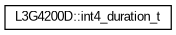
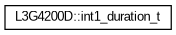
  digraph {
    rankdir=LR
    fontname="Liberation Sans"
-   n1 [color=black fillcolor=white fontname="Liberation Sans" fontsize=10 height=0.2 label="L3G4200D::int4_duration_t" shape=record style=filled width=0.4]
+   n1 [color=black fillcolor=white fontname="Liberation Sans" fontsize=10 height=0.2 label="L3G4200D::int1_duration_t" shape=record style=filled width=0.4]
  }
